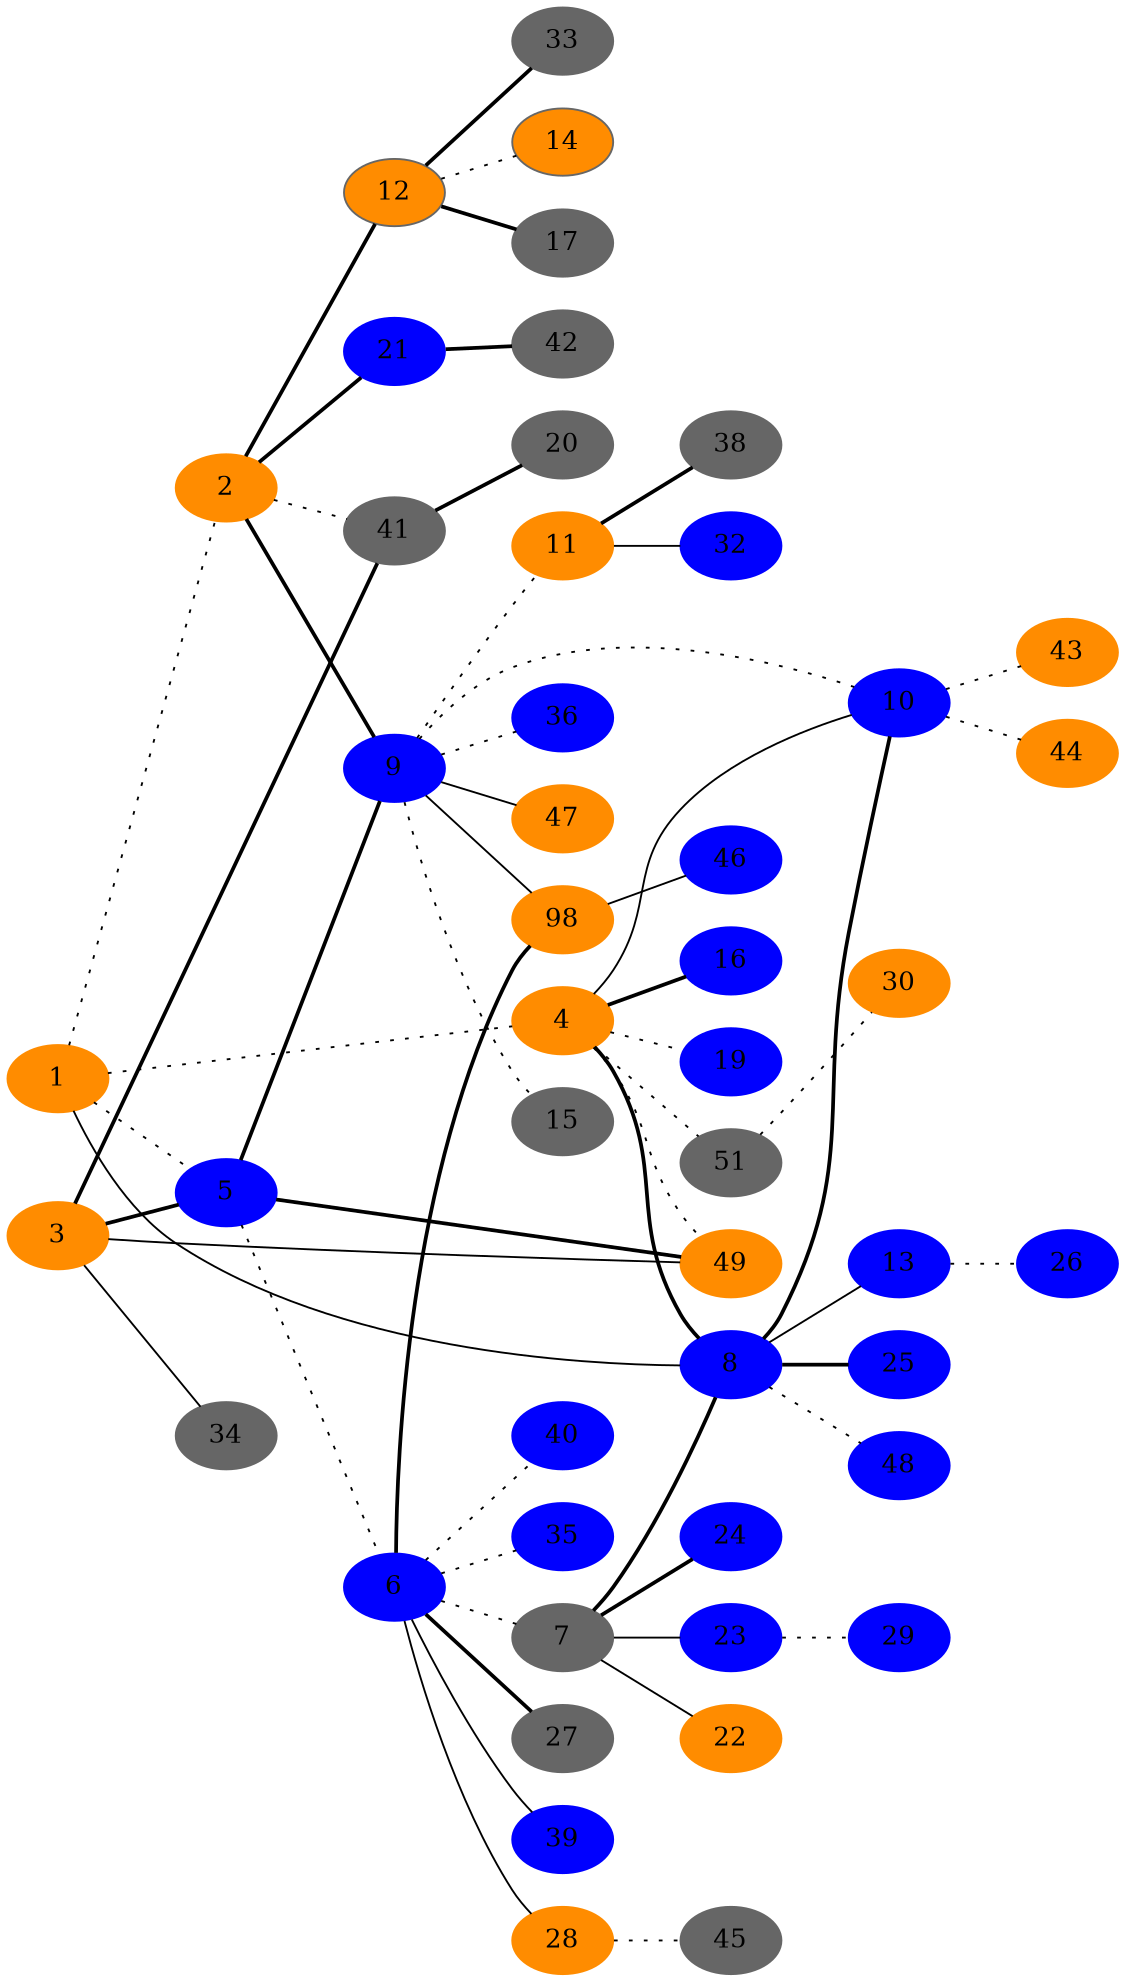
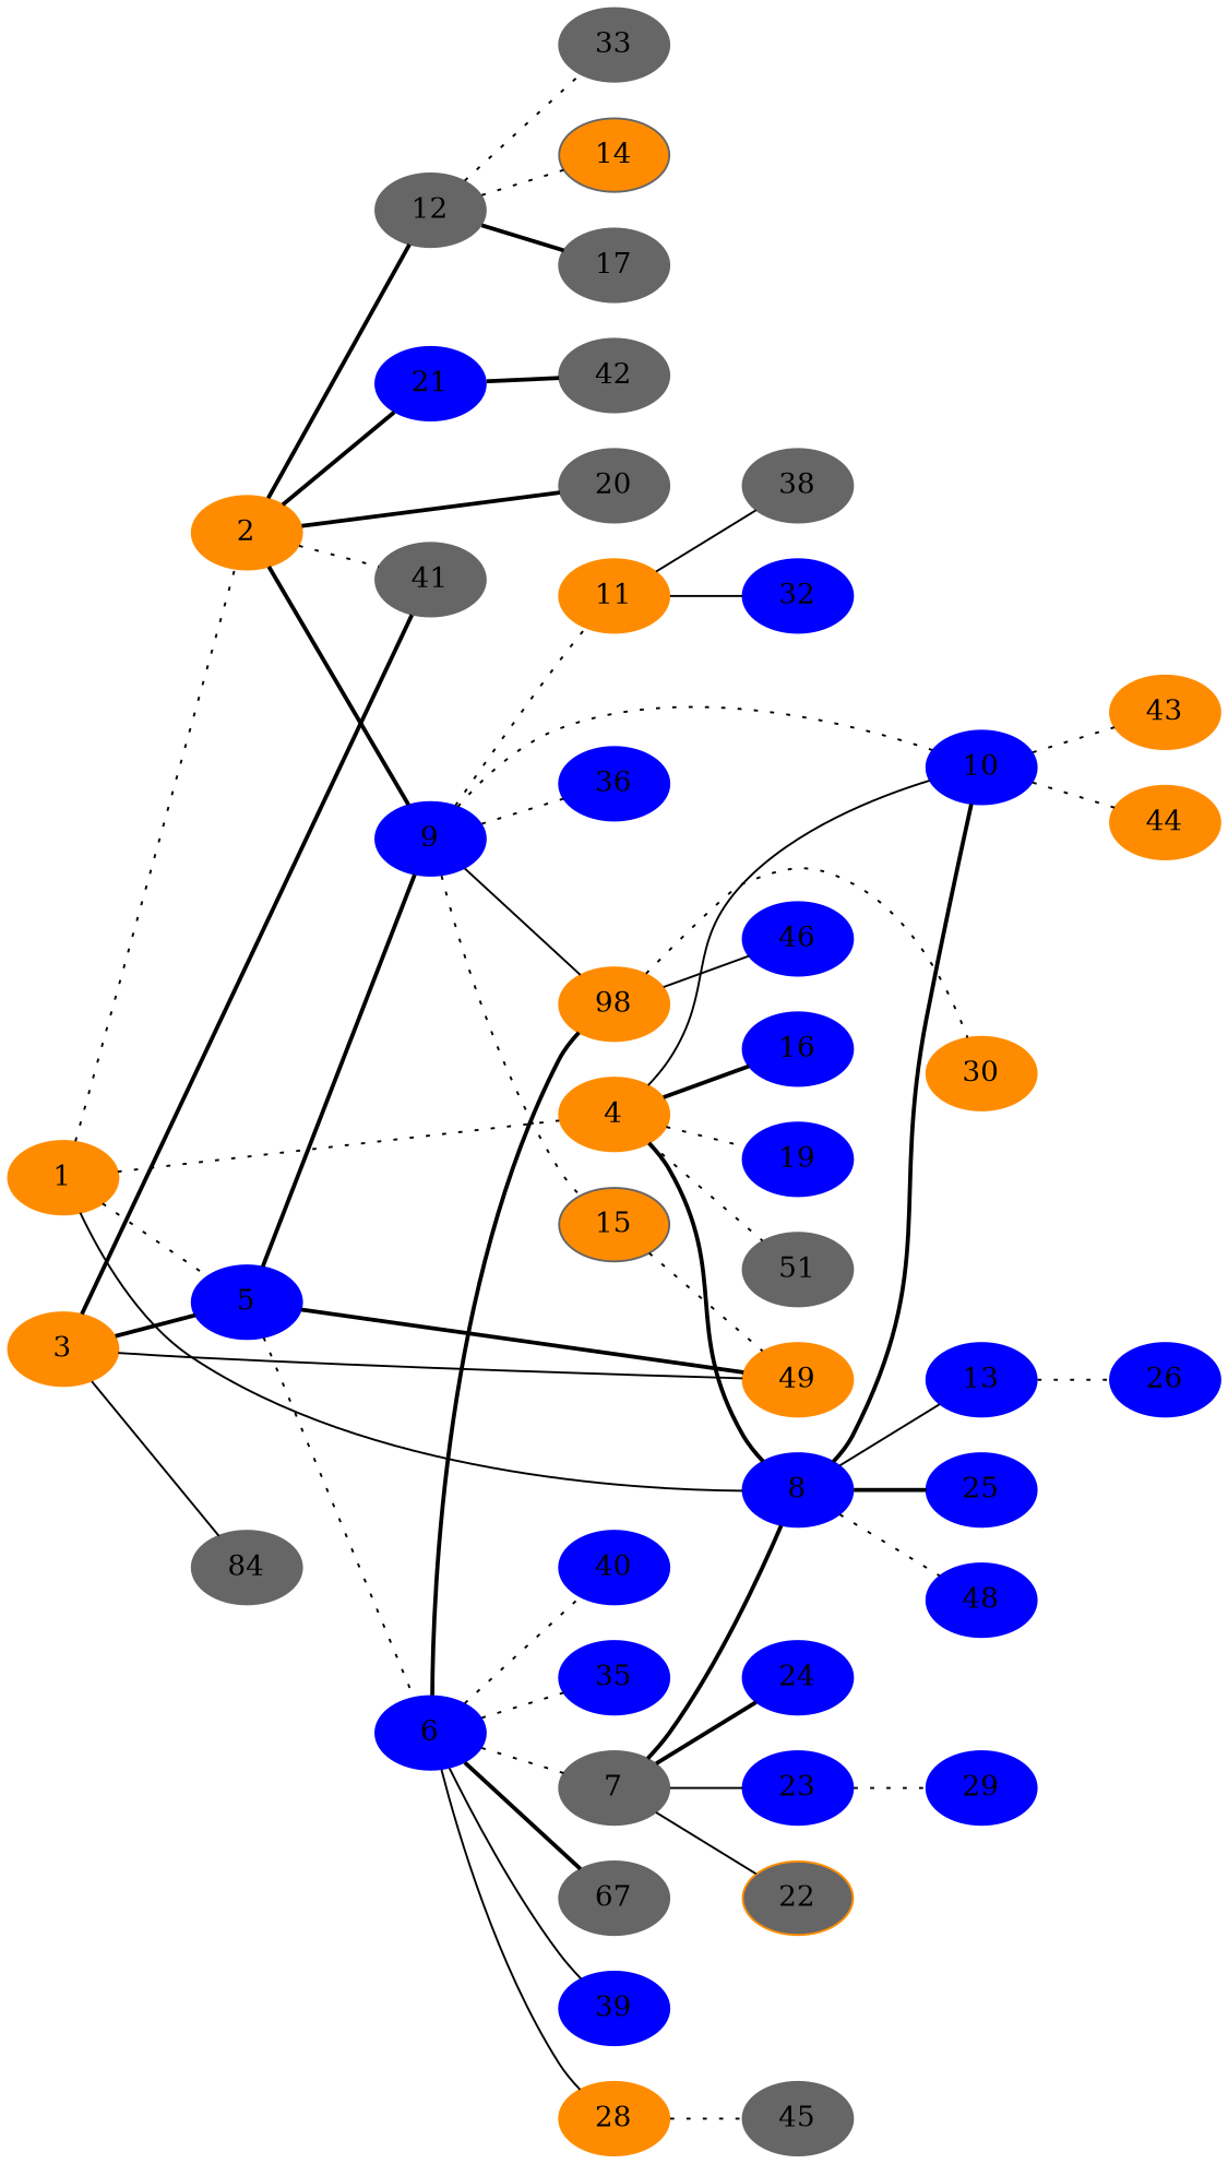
  graph {
    rankdir=LR
    node [color=blue style=filled]
    edge [style=dotted]
    1 [color=darkorange]
    2 [color=darkorange]
    4 [color=darkorange]
    5
    8
    9
-   12 [color=gray40 fillcolor=darkorange]
+   12 [color=gray40]
    20 [color=gray40]
    21
    41 [color=gray40]
    10
    16
    19
    n14 [color=gray40 label=51]
    49 [color=darkorange]
    6
    13
    25
    48
    n20 [color=darkorange label=98]
    11 [color=darkorange]
-   15 [color=gray40]
+   15 [color=gray40 fillcolor=darkorange]
    36
-   47 [color=darkorange]
    14 [color=gray40 fillcolor=darkorange]
    17 [color=gray40]
    33 [color=gray40]
    42 [color=gray40]
    3 [color=darkorange]
-   34 [color=gray40]
+   34 [color=gray40 label=84]
    43 [color=darkorange]
    44 [color=darkorange]
    7 [color=gray40]
-   27 [color=gray40]
+   27 [color=gray40 label=67]
    28 [color=darkorange]
    35
    39
    40
-   22 [color=darkorange]
+   22 [color=darkorange fillcolor=gray40]
    23
    24
    30 [color=darkorange]
    46
    45 [color=gray40]
    29
    26
    32
    38 [color=gray40]
    1 -- 2
    1 -- 4
    1 -- 5
    1 -- 8 [style=solid]
    2 -- 9 [style=bold]
    2 -- 12 [style=bold]
-   41 -- 20 [style=bold]
+   2 -- 20 [style=bold]
    2 -- 21 [style=bold]
    2 -- 41
    4 -- 8 [style=bold]
    4 -- 10 [style=solid]
    4 -- 16 [style=bold]
    4 -- 19
    4 -- n14
-   4 -- 49
+   15 -- 49
    5 -- 9 [style=bold]
    5 -- 49 [style=bold]
    5 -- 6
    8 -- 10 [style=bold]
    8 -- 13 [style=solid]
    8 -- 25 [style=bold]
    8 -- 48
    9 -- 10
    9 -- n20 [style=solid]
    9 -- 11
    9 -- 15
    9 -- 36
-   9 -- 47 [style=solid]
    12 -- 14
    12 -- 17 [style=bold]
-   12 -- 33 [style=bold]
+   12 -- 33
    21 -- 42 [style=bold]
    10 -- 43
    10 -- 44
    6 -- n20 [style=bold]
    6 -- 7
    6 -- 27 [style=bold]
    6 -- 28 [style=solid]
    6 -- 35
    6 -- 39 [style=solid]
    6 -- 40
    13 -- 26
-   n14 -- 30
+   n20 -- 30
    n20 -- 46 [style=solid]
    11 -- 32 [style=solid]
-   11 -- 38 [style=bold]
+   11 -- 38 [style=solid]
    3 -- 5 [style=bold]
    3 -- 41 [style=bold]
    3 -- 49 [style=solid]
    3 -- 34 [style=solid]
    7 -- 8 [style=bold]
    7 -- 22 [style=solid]
    7 -- 23 [style=solid]
    7 -- 24 [style=bold]
    28 -- 45
    23 -- 29
  }
